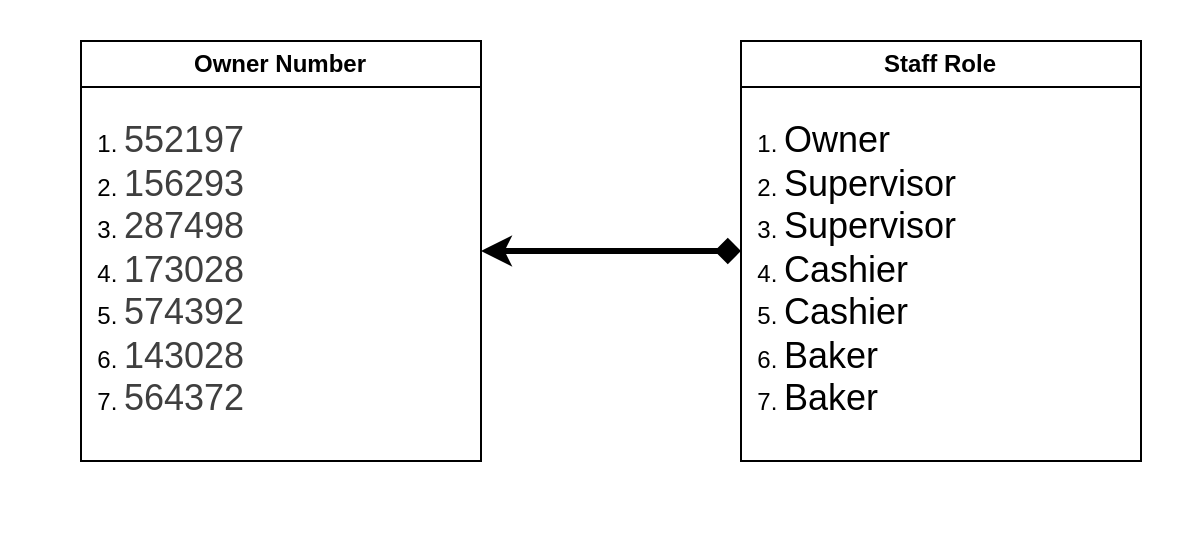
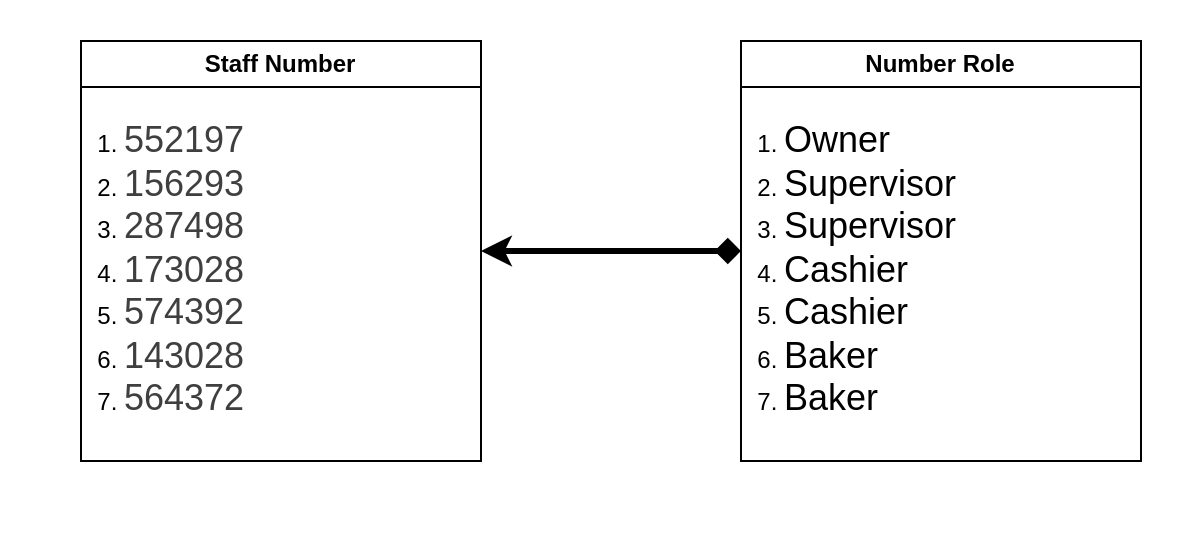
  <mxCell id="0" />
  <mxCell id="1" parent="0" />
- <mxCell id="2" value="Staff Role" style="swimlane;whiteSpace=wrap;html=1;" vertex="1" parent="1"><mxGeometry x="370" y="20" width="200" height="210" as="geometry" /></mxCell>
+ <mxCell id="2" value="Number Role" style="swimlane;whiteSpace=wrap;html=1;" vertex="1" parent="1"><mxGeometry x="370" y="20" width="200" height="210" as="geometry" /></mxCell>
  <mxCell id="3" value="&lt;ol&gt;&lt;li&gt;&lt;font style=&quot;font-size: 18px;&quot;&gt;Owner&lt;/font&gt;&lt;/li&gt;&lt;li&gt;&lt;font style=&quot;font-size: 18px;&quot;&gt;Supervisor&lt;/font&gt;&lt;/li&gt;&lt;li&gt;&lt;font style=&quot;font-size: 18px;&quot;&gt;Supervisor&lt;/font&gt;&lt;/li&gt;&lt;li&gt;&lt;font style=&quot;font-size: 18px;&quot;&gt;Cashier&lt;/font&gt;&lt;/li&gt;&lt;li&gt;&lt;font style=&quot;font-size: 18px;&quot;&gt;Cashier&lt;/font&gt;&lt;/li&gt;&lt;li&gt;&lt;font style=&quot;font-size: 18px;&quot;&gt;Baker&lt;/font&gt;&lt;/li&gt;&lt;li&gt;&lt;font style=&quot;font-size: 18px;&quot;&gt;Baker&lt;/font&gt;&lt;/li&gt;&lt;/ol&gt;" style="text;html=1;align=left;verticalAlign=middle;resizable=0;points=[];autosize=1;strokeColor=none;fillColor=none;" vertex="1" parent="2"><mxGeometry x="-20" width="150" height="230" as="geometry" /></mxCell>
  <mxCell id="4" style="edgeStyle=none;html=1;entryX=0;entryY=0.5;entryDx=0;entryDy=0;startArrow=classic;startFill=1;strokeWidth=3;endArrow=diamond;" edge="1" parent="1" source="5" target="2"><mxGeometry relative="1" as="geometry" /></mxCell>
- <mxCell id="5" value="Owner Number" style="swimlane;whiteSpace=wrap;html=1;" vertex="1" parent="1"><mxGeometry x="40" y="20" width="200" height="210" as="geometry" /></mxCell>
+ <mxCell id="5" value="Staff Number" style="swimlane;whiteSpace=wrap;html=1;" vertex="1" parent="1"><mxGeometry x="40" y="20" width="200" height="210" as="geometry" /></mxCell>
  <mxCell id="6" value="&lt;ol&gt;&lt;li&gt;&lt;span style=&quot;color: rgb(63, 63, 63); background-color: transparent;&quot;&gt;&lt;font style=&quot;font-size: 18px;&quot;&gt;552197&lt;/font&gt;&lt;/span&gt;&lt;/li&gt;&lt;li&gt;&lt;span style=&quot;color: rgb(63, 63, 63); background-color: transparent;&quot;&gt;&lt;font style=&quot;font-size: 18px;&quot;&gt;156293&lt;/font&gt;&lt;/span&gt;&lt;/li&gt;&lt;li&gt;&lt;span style=&quot;color: rgb(63, 63, 63); background-color: transparent;&quot;&gt;&lt;font style=&quot;font-size: 18px;&quot;&gt;287498&lt;/font&gt;&lt;/span&gt;&lt;/li&gt;&lt;li&gt;&lt;span style=&quot;color: rgb(63, 63, 63); background-color: transparent;&quot;&gt;&lt;font style=&quot;font-size: 18px;&quot;&gt;173028&lt;/font&gt;&lt;/span&gt;&lt;/li&gt;&lt;li&gt;&lt;span style=&quot;color: rgb(63, 63, 63); background-color: transparent;&quot;&gt;&lt;font style=&quot;font-size: 18px;&quot;&gt;574392&lt;/font&gt;&lt;/span&gt;&lt;/li&gt;&lt;li&gt;&lt;span style=&quot;color: rgb(63, 63, 63); background-color: transparent;&quot;&gt;&lt;font style=&quot;font-size: 18px;&quot;&gt;143028&lt;/font&gt;&lt;/span&gt;&lt;/li&gt;&lt;li&gt;&lt;span style=&quot;color: rgb(63, 63, 63); background-color: transparent;&quot;&gt;&lt;font style=&quot;font-size: 18px;&quot;&gt;564372&lt;/font&gt;&lt;/span&gt;&lt;/li&gt;&lt;/ol&gt;" style="text;html=1;align=left;verticalAlign=middle;resizable=0;points=[];autosize=1;strokeColor=none;fillColor=none;" vertex="1" parent="5"><mxGeometry x="-20" width="120" height="230" as="geometry" /></mxCell>
